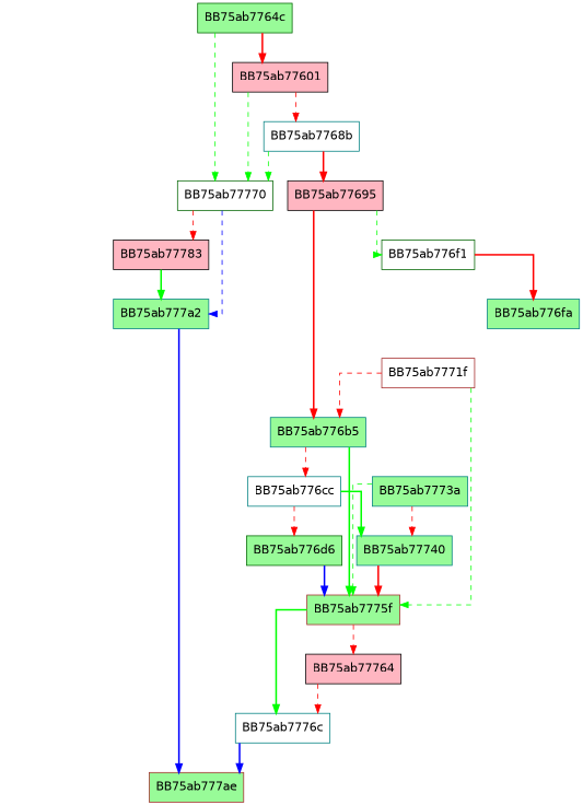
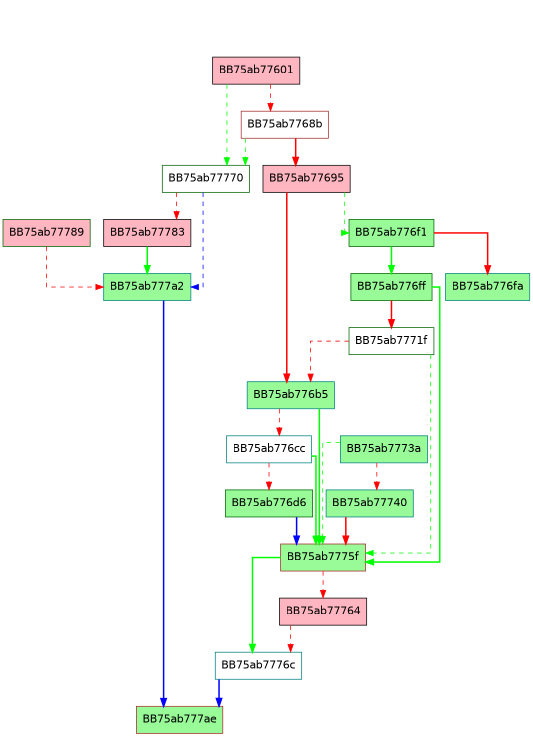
  digraph {
    fontname="DejaVu Sans"
    splines=ortho
    node [color=teal fillcolor=palegreen fontname="DejaVu Sans" shape=box style=filled]
    edge [color=red fontname="DejaVu Sans" style=dashed]
-   BB75ab7764c [color=darkgreen]
    BB75ab77770 [color=darkgreen fillcolor=white]
    n3 [color=black fillcolor=lightpink label=BB75ab77601]
    BB75ab777a2
    BB75ab77783 [color=black fillcolor=lightpink]
-   BB75ab7768b [fillcolor=white]
+   BB75ab7768b [color=brown fillcolor=white]
    BB75ab777ae [color=brown]
    BB75ab77695 [color=black fillcolor=lightpink]
-   BB75ab776f1 [color=darkgreen fillcolor=white]
+   BB75ab776f1 [color=darkgreen]
    BB75ab776b5
+   BB75ab776ff [color=darkgreen]
    BB75ab776fa
    BB75ab7775f [color=brown]
    BB75ab776cc [fillcolor=white]
-   BB75ab7771f [color=brown fillcolor=white]
+   BB75ab7771f [color=darkgreen fillcolor=white]
    BB75ab7776c [fillcolor=white]
    BB75ab77764 [color=black fillcolor=lightpink]
    BB75ab776d6 [color=darkgreen]
    BB75ab7773a
    BB75ab77740
-   BB75ab7764c -> BB75ab77770 [color=green]
-   BB75ab7764c -> n3 [style=bold]
+   BB75ab77789 [color=darkgreen fillcolor=lightpink]
    BB75ab77770 -> BB75ab777a2 [color=blue]
    BB75ab77770 -> BB75ab77783
    n3 -> BB75ab77770 [color=green]
    n3 -> BB75ab7768b
    BB75ab777a2 -> BB75ab777ae [color=blue style=bold]
    BB75ab77783 -> BB75ab777a2 [color=green style=bold]
    BB75ab7768b -> BB75ab77770 [color=green]
    BB75ab7768b -> BB75ab77695 [style=bold]
    BB75ab77695 -> BB75ab776f1 [color=green]
    BB75ab77695 -> BB75ab776b5 [style=bold]
+   BB75ab776f1 -> BB75ab776ff [color=green style=bold]
    BB75ab776f1 -> BB75ab776fa [style=bold]
    BB75ab776b5 -> BB75ab7775f [color=green style=bold]
    BB75ab776b5 -> BB75ab776cc
+   BB75ab776ff -> BB75ab7775f [color=green style=bold]
+   BB75ab776ff -> BB75ab7771f [style=bold]
    BB75ab7775f -> BB75ab7776c [color=green style=bold]
    BB75ab7775f -> BB75ab77764
-   BB75ab776cc -> BB75ab77740 [color=green style=bold]
+   BB75ab776cc -> BB75ab7775f [color=green style=bold]
    BB75ab776cc -> BB75ab776d6
    BB75ab7771f -> BB75ab776b5
    BB75ab7771f -> BB75ab7775f [color=green]
    BB75ab7776c -> BB75ab777ae [color=blue style=bold]
    BB75ab77764 -> BB75ab7776c
    BB75ab776d6 -> BB75ab7775f [color=blue style=bold]
    BB75ab7773a -> BB75ab7775f [color=green]
    BB75ab7773a -> BB75ab77740
    BB75ab77740 -> BB75ab7775f [style=bold]
+   BB75ab77789 -> BB75ab777a2
  }
